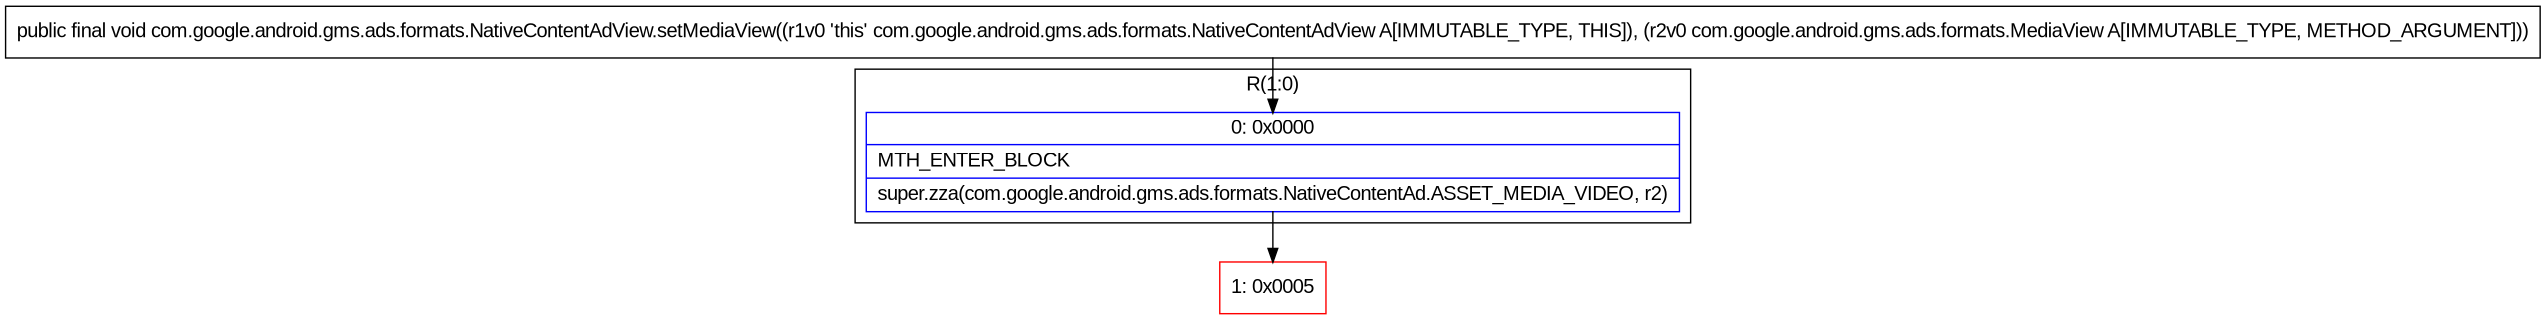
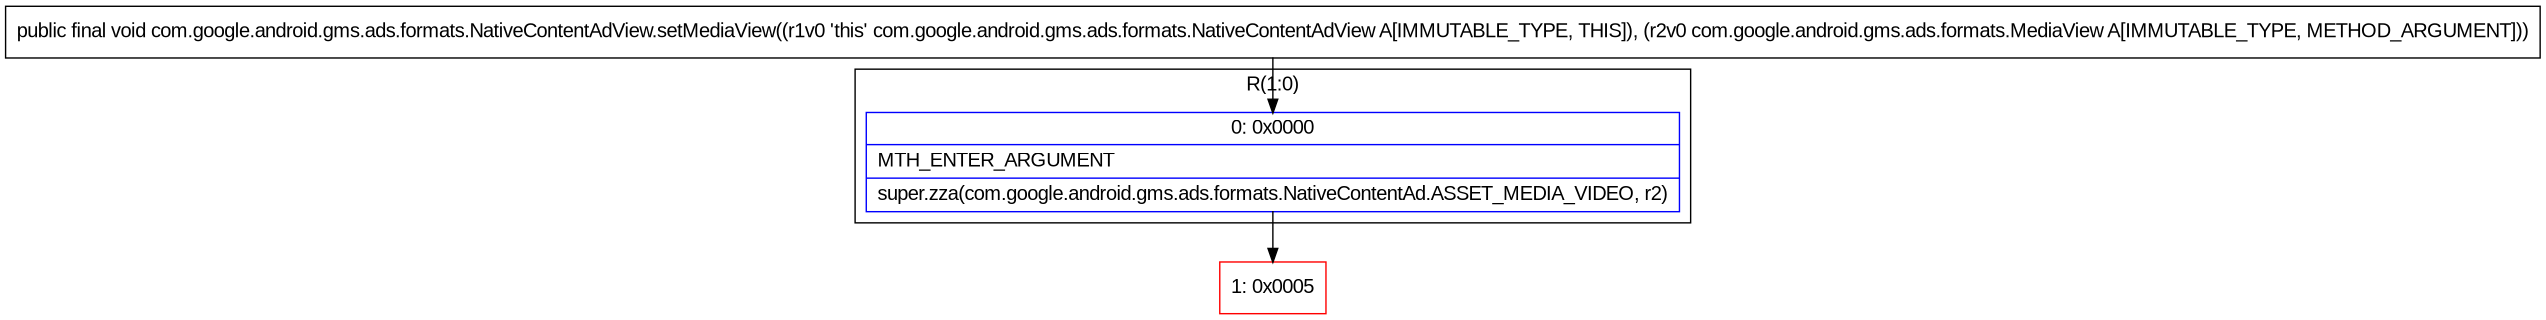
  digraph {
    fontname="Liberation Sans"
    node [shape=record fontname="Liberation Sans"]
    edge [fontname="Liberation Sans"]
-   n1 [color=blue label="{0\:\ 0x0000|MTH_ENTER_BLOCK\l|super.zza(com.google.android.gms.ads.formats.NativeContentAd.ASSET_MEDIA_VIDEO, r2)\l}"]
+   n1 [color=blue label="{0\:\ 0x0000|MTH_ENTER_ARGUMENT\l|super.zza(com.google.android.gms.ads.formats.NativeContentAd.ASSET_MEDIA_VIDEO, r2)\l}"]
    n2 [color=red label="{1\:\ 0x0005}"]
    n3 [label="{public final void com.google.android.gms.ads.formats.NativeContentAdView.setMediaView((r1v0 'this' com.google.android.gms.ads.formats.NativeContentAdView A[IMMUTABLE_TYPE, THIS]), (r2v0 com.google.android.gms.ads.formats.MediaView A[IMMUTABLE_TYPE, METHOD_ARGUMENT])) }"]
    subgraph cluster_1 {
      label="R(1:0)"
      n1
    }
    n1 -> n2
    n3 -> n1
  }
